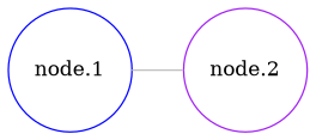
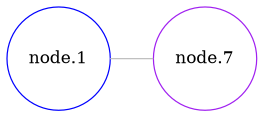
  graph {
    rankdir=LR
    node [shape=circle]
    "node.1" [color=blue]
-   "node.2" [color=purple]
+   "node.2" [color=purple label="node.7"]
    "node.1" -- "node.2" [color=grey]
  }
